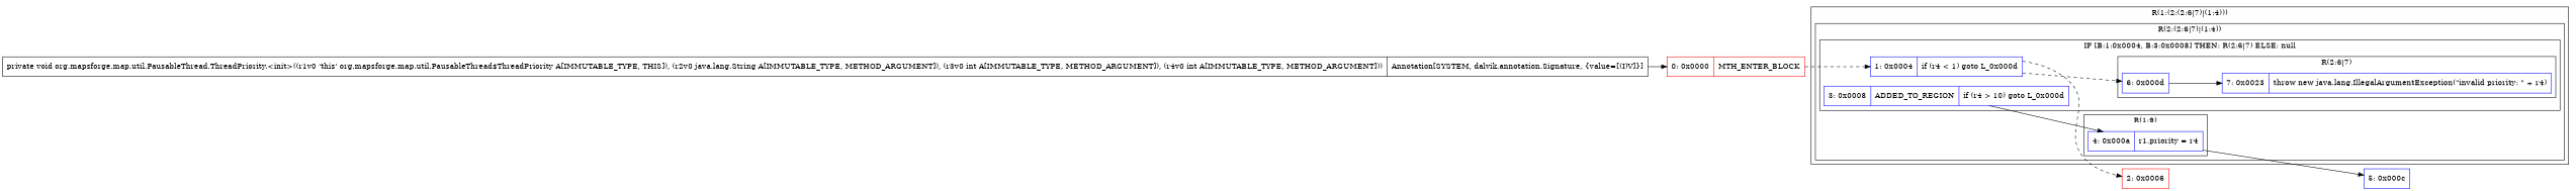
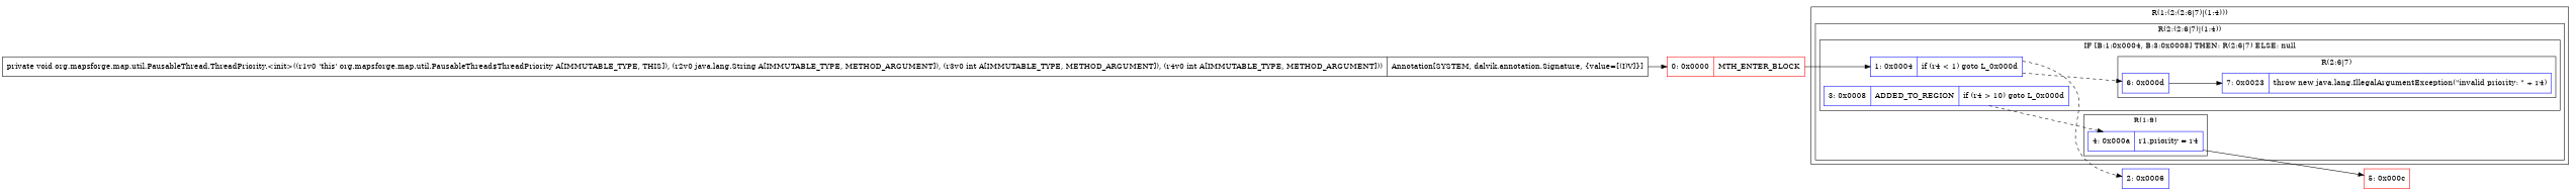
  digraph {
    rankdir=LR
    node [color=blue shape=record]
    n1 [label="{6\:\ 0x000d}"]
    n2 [label="{7\:\ 0x0023|throw new java.lang.IllegalArgumentException(\"invalid priority: \" + r4)\l}"]
    n3 [label="{1\:\ 0x0004|if (r4 \< 1) goto L_0x000d\l}"]
    n4 [label="{3\:\ 0x0008|ADDED_TO_REGION\l|if (r4 \> 10) goto L_0x000d\l}"]
    n5 [label="{4\:\ 0x000a|r1.priority = r4\l}"]
-   n6 [color=red label="{2\:\ 0x0006}"]
-   n7 [label="{5\:\ 0x000c}"]
+   n6 [label="{2\:\ 0x0006}"]
+   n7 [color=red label="{5\:\ 0x000c}"]
    n8 [color=red label="{0\:\ 0x0000|MTH_ENTER_BLOCK\l}"]
    n9 [label="{private void org.mapsforge.map.util.PausableThread.ThreadPriority.\<init\>((r1v0 'this' org.mapsforge.map.util.PausableThread$ThreadPriority A[IMMUTABLE_TYPE, THIS]), (r2v0 java.lang.String A[IMMUTABLE_TYPE, METHOD_ARGUMENT]), (r3v0 int A[IMMUTABLE_TYPE, METHOD_ARGUMENT]), (r4v0 int A[IMMUTABLE_TYPE, METHOD_ARGUMENT]))  | Annotation[SYSTEM, dalvik.annotation.Signature, \{value=[(I)V]\}]\l}" color=""]
    subgraph cluster_1 {
      label="R(1:(2:(2:6|7)|(1:4)))"
      subgraph cluster_2 {
        label="R(2:(2:6|7)|(1:4))"
        subgraph cluster_3 {
          label="IF [B:1:0x0004, B:3:0x0008] THEN: R(2:6|7) ELSE: null"
          n3
          n4
          subgraph cluster_4 {
            label="R(2:6|7)"
            n1
            n2
          }
        }
        subgraph cluster_5 {
          label="R(1:9)"
          n5
        }
      }
    }
    n1 -> n2
    n3 -> n1 [style=dashed]
    n3 -> n6 [style=dashed]
-   n4 -> n5 [style=solid]
+   n4 -> n5 [style=dashed]
    n5 -> n7
-   n8 -> n3 [style=dashed]
+   n8 -> n3
    n9 -> n8
  }
